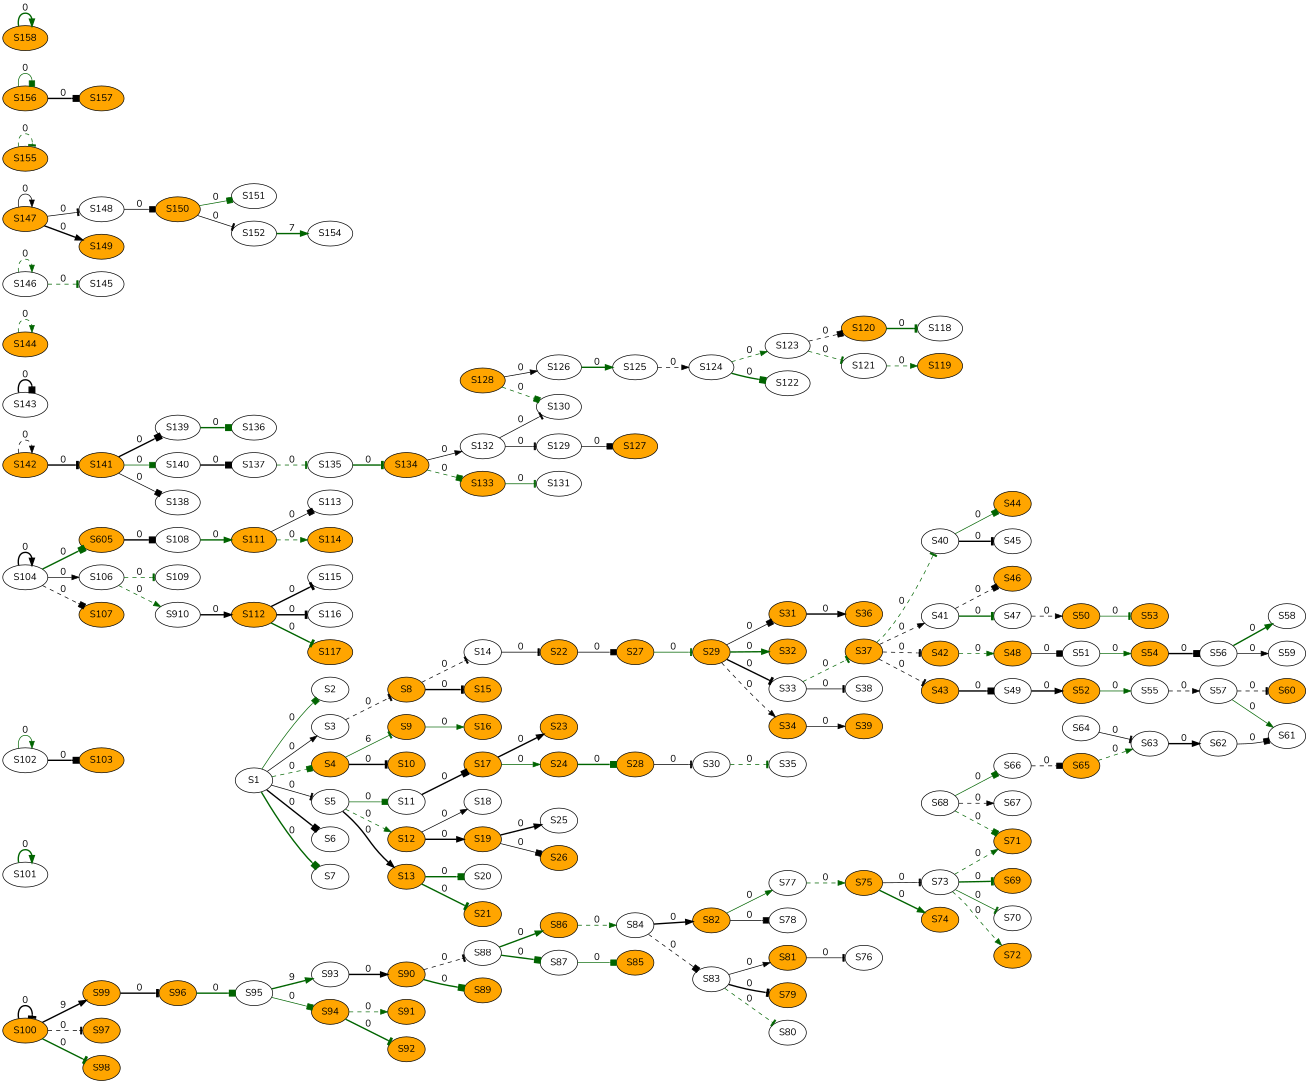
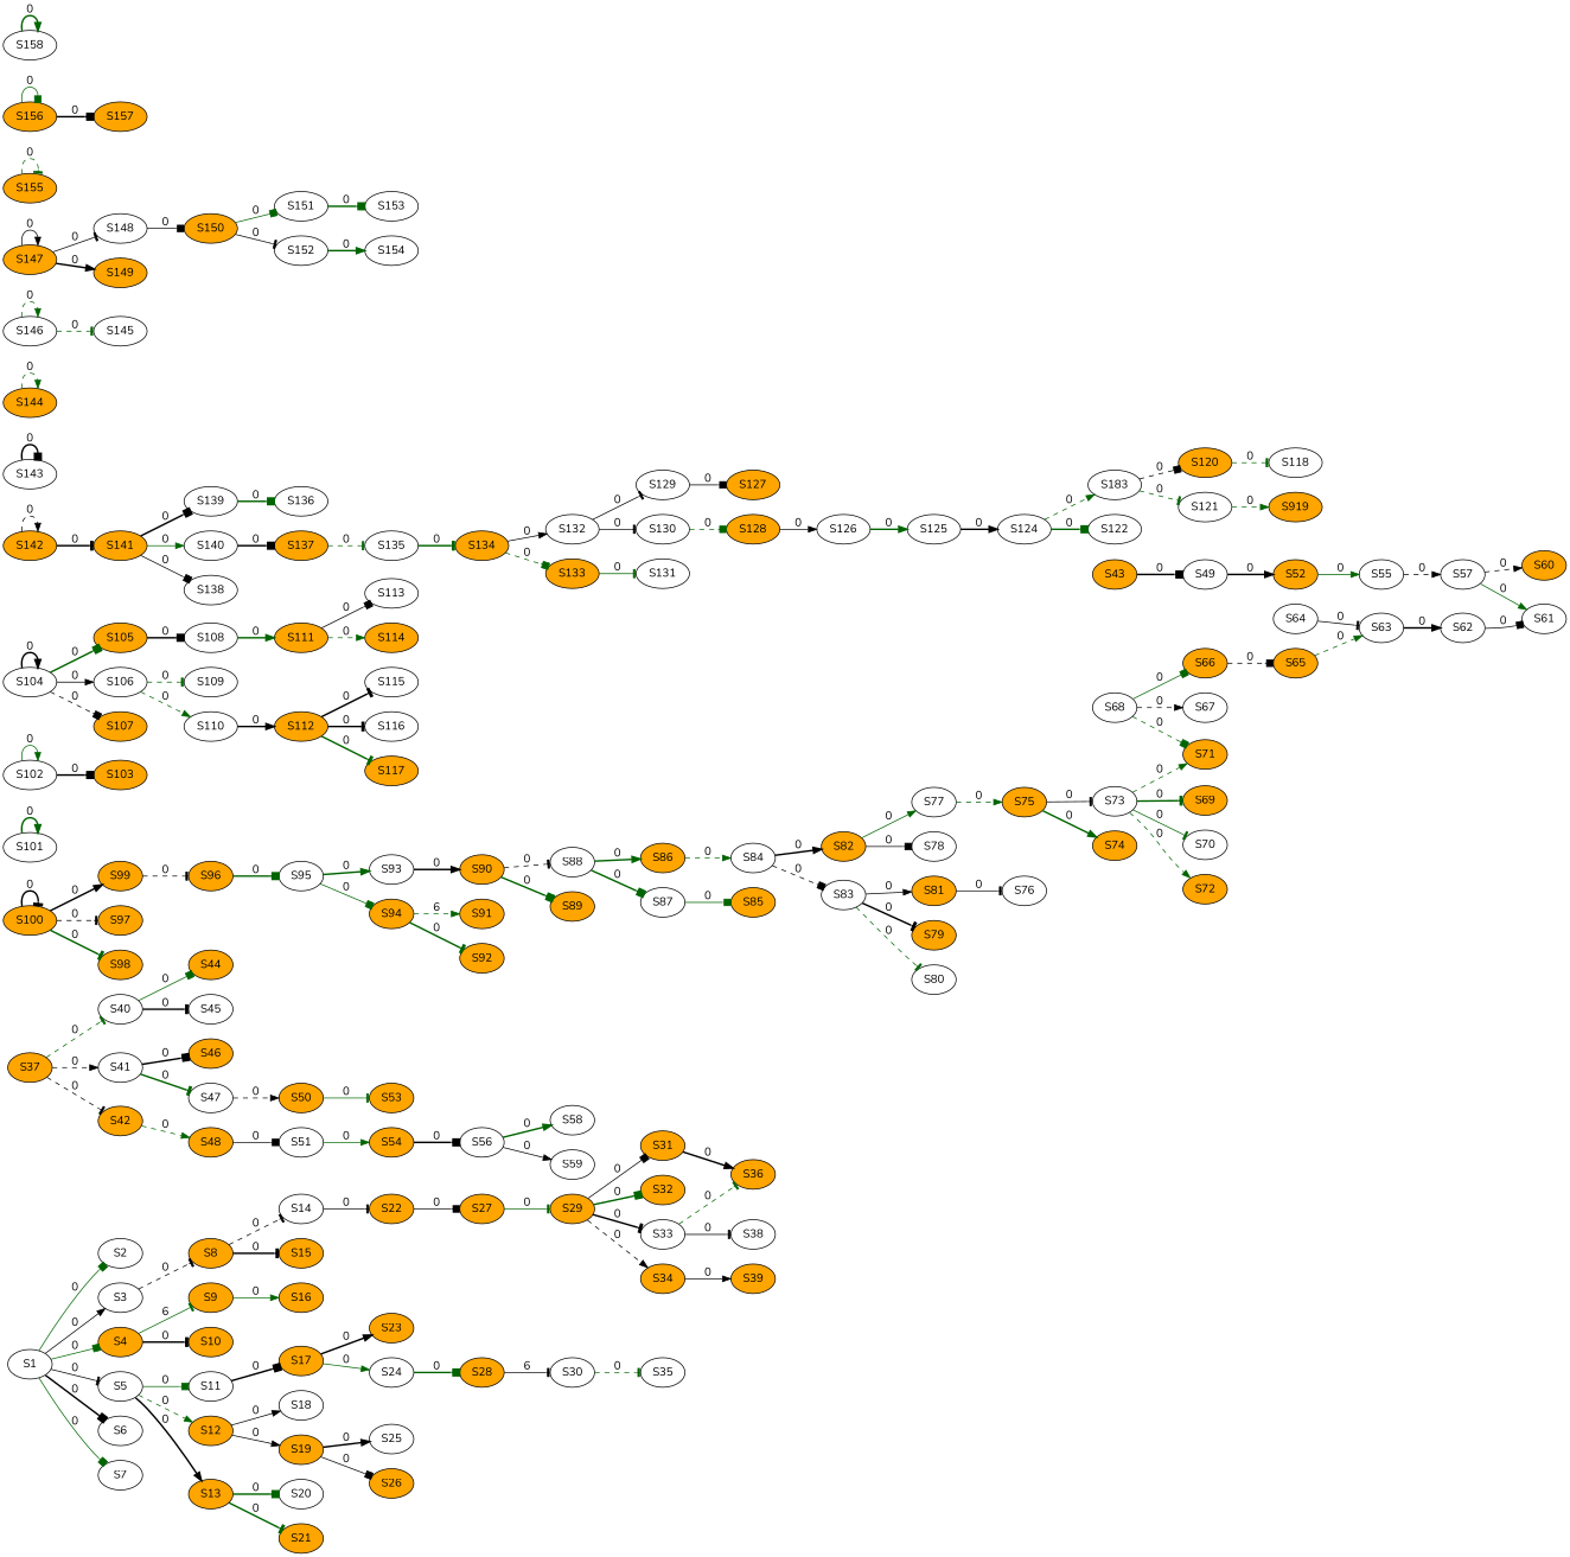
  strict digraph {
    fontname=Nunito
    rankdir=LR
    node [fillcolor=white fontname=Nunito style=filled]
    edge [arrowhead=normal color=black fontname=Nunito style=bold]
    S1
    S2
    S3
    S4 [fillcolor=orange]
    S5
    S6
    S7
    S8 [fillcolor=orange]
    S9 [fillcolor=orange]
    S10 [fillcolor=orange]
    S11
    S12 [fillcolor=orange]
    S13 [fillcolor=orange]
    S14
    S15 [fillcolor=orange]
    S16 [fillcolor=orange]
    S17 [fillcolor=orange]
    S18
    S19 [fillcolor=orange]
    S20
    S21 [fillcolor=orange]
    S22 [fillcolor=orange]
    S23 [fillcolor=orange]
-   S24 [fillcolor=orange]
+   S24
    S25
    S26 [fillcolor=orange]
    S27 [fillcolor=orange]
    S28 [fillcolor=orange]
    S29 [fillcolor=orange]
    S30
    S31 [fillcolor=orange]
    S32 [fillcolor=orange]
    S33
    S34 [fillcolor=orange]
    S35
    S36 [fillcolor=orange]
    S37 [fillcolor=orange]
    S38
    S39 [fillcolor=orange]
    S40
    S41
    S42 [fillcolor=orange]
    S43 [fillcolor=orange]
    S44 [fillcolor=orange]
    S45
    S46 [fillcolor=orange]
    S47
    S48 [fillcolor=orange]
    S49
    S50 [fillcolor=orange]
    S51
    S52 [fillcolor=orange]
    S53 [fillcolor=orange]
    S54 [fillcolor=orange]
    S55
    S56
    S57
    S58
    S59
    S60 [fillcolor=orange]
    S61
    S62
    S63
    S64
    S65 [fillcolor=orange]
-   S66
+   S66 [fillcolor=orange]
    S68
    S67
    S71 [fillcolor=orange]
    S73
    S69 [fillcolor=orange]
    S70
    S72 [fillcolor=orange]
    S75 [fillcolor=orange]
    S74 [fillcolor=orange]
    S77
    S81 [fillcolor=orange]
    S76
    S82 [fillcolor=orange]
    S78
    S83
    S79 [fillcolor=orange]
    S80
    S84
    S86 [fillcolor=orange]
    S85 [fillcolor=orange]
    S87
    S88
    S90 [fillcolor=orange]
    S89 [fillcolor=orange]
    S93
    S94 [fillcolor=orange]
    S91 [fillcolor=orange]
    S92 [fillcolor=orange]
    S95
    S96 [fillcolor=orange]
    S99 [fillcolor=orange]
    S100 [fillcolor=orange]
    S97 [fillcolor=orange]
    S98 [fillcolor=orange]
    S101
    S102
    S103 [fillcolor=orange]
    S104
-   S105 [fillcolor=orange label=S605]
+   S105 [fillcolor=orange]
    S106
    S107 [fillcolor=orange]
    S108
    S109
-   S110 [label=S910]
+   S110
    S111 [fillcolor=orange]
    S112 [fillcolor=orange]
    S113
    S114 [fillcolor=orange]
    S115
    S116
    S117 [fillcolor=orange]
    S120 [fillcolor=orange]
    S118
-   S119 [fillcolor=orange]
+   S119 [fillcolor=orange label=S919]
    S121
-   S123
+   S123 [label=S183]
    S124
    S122
    S125
    S126
    S128 [fillcolor=orange]
    S127 [fillcolor=orange]
    S129
    S130
    S132
    S133 [fillcolor=orange]
    S131
    S134 [fillcolor=orange]
    S135
-   S137
+   S137 [fillcolor=orange]
    S139
    S136
    S140
    S141 [fillcolor=orange]
    S138
    S142 [fillcolor=orange]
    S143
    S144 [fillcolor=orange]
    S146
    S145
    S147 [fillcolor=orange]
    S148
    S149 [fillcolor=orange]
    S150 [fillcolor=orange]
    S151
    S152
+   S153
    S154
    S155 [fillcolor=orange]
    S156 [fillcolor=orange]
    S157 [fillcolor=orange]
-   S158 [fillcolor=orange]
+   S158
    S1 -> S2 [arrowhead=box color=darkgreen label=0 style=solid]
    S1 -> S3 [label=0 style=solid]
-   S1 -> S4 [arrowhead=box color=darkgreen label=0 style=dashed]
+   S1 -> S4 [arrowhead=box color=darkgreen label=0 style=solid]
    S1 -> S5 [arrowhead=tee label=0 style=solid]
    S1 -> S6 [arrowhead=box label=0]
-   S1 -> S7 [arrowhead=box color=darkgreen label=0]
+   S1 -> S7 [arrowhead=box color=darkgreen label=0 style=solid]
    S3 -> S8 [arrowhead=tee label=0 style=dashed]
    S4 -> S9 [arrowhead=tee color=darkgreen label=6 style=solid]
    S4 -> S10 [arrowhead=tee label=0]
    S5 -> S11 [arrowhead=box color=darkgreen label=0 style=solid]
    S5 -> S12 [color=darkgreen label=0 style=dashed]
    S5 -> S13 [label=0]
    S8 -> S14 [arrowhead=tee label=0 style=dashed]
    S8 -> S15 [arrowhead=tee label=0]
    S9 -> S16 [color=darkgreen label=0 style=solid]
    S11 -> S17 [arrowhead=box label=0]
    S12 -> S18 [label=0 style=solid]
-   S12 -> S19 [label=0]
+   S12 -> S19 [label=0 style=solid]
    S13 -> S20 [arrowhead=box color=darkgreen label=0]
    S13 -> S21 [arrowhead=tee color=darkgreen label=0]
    S14 -> S22 [arrowhead=tee label=0 style=solid]
    S17 -> S23 [label=0]
    S17 -> S24 [color=darkgreen label=0 style=solid]
    S19 -> S25 [label=0]
    S19 -> S26 [arrowhead=box label=0 style=solid]
    S22 -> S27 [arrowhead=box label=0 style=solid]
    S24 -> S28 [arrowhead=box color=darkgreen label=0]
    S27 -> S29 [arrowhead=tee color=darkgreen label=0 style=solid]
-   S28 -> S30 [arrowhead=tee label=0 style=solid]
+   S28 -> S30 [arrowhead=tee label=6 style=solid]
    S29 -> S31 [arrowhead=box label=0 style=solid]
-   S29 -> S32 [color=darkgreen label=0]
+   S29 -> S32 [arrowhead=box color=darkgreen label=0]
    S29 -> S33 [arrowhead=tee label=0]
    S29 -> S34 [label=0 style=dashed]
    S30 -> S35 [arrowhead=tee color=darkgreen label=0 style=dashed]
    S31 -> S36 [label=0]
-   S33 -> S37 [arrowhead=tee color=darkgreen label=0 style=dashed]
+   S33 -> S36 [arrowhead=tee color=darkgreen label=0 style=dashed]
    S33 -> S38 [arrowhead=tee label=0 style=solid]
    S34 -> S39 [label=0 style=solid]
    S37 -> S40 [arrowhead=tee color=darkgreen label=0 style=dashed]
    S37 -> S41 [label=0 style=dashed]
    S37 -> S42 [arrowhead=tee label=0 style=dashed]
-   S37 -> S43 [arrowhead=tee label=0 style=dashed]
    S40 -> S44 [arrowhead=box color=darkgreen label=0 style=solid]
    S40 -> S45 [arrowhead=tee label=0]
-   S41 -> S46 [arrowhead=box label=0 style=dashed]
+   S41 -> S46 [arrowhead=box label=0]
    S41 -> S47 [arrowhead=tee color=darkgreen label=0]
    S42 -> S48 [color=darkgreen label=0 style=dashed]
    S43 -> S49 [arrowhead=box label=0]
    S47 -> S50 [label=0 style=dashed]
    S48 -> S51 [arrowhead=box label=0 style=solid]
    S49 -> S52 [label=0]
    S50 -> S53 [arrowhead=tee color=darkgreen label=0 style=solid]
    S51 -> S54 [color=darkgreen label=0 style=solid]
    S52 -> S55 [color=darkgreen label=0 style=solid]
    S54 -> S56 [arrowhead=box label=0]
    S55 -> S57 [label=0 style=dashed]
    S56 -> S58 [color=darkgreen label=0]
    S56 -> S59 [label=0 style=solid]
-   S57 -> S60 [arrowhead=tee label=0 style=dashed]
+   S57 -> S60 [label=0 style=dashed]
    S57 -> S61 [color=darkgreen label=0 style=solid]
    S62 -> S61 [arrowhead=box label=0 style=solid]
    S63 -> S62 [label=0]
    S64 -> S63 [arrowhead=tee label=0 style=solid]
    S65 -> S63 [color=darkgreen label=0 style=dashed]
    S66 -> S65 [arrowhead=box label=0 style=dashed]
    S68 -> S66 [arrowhead=box color=darkgreen label=0 style=solid]
    S68 -> S67 [label=0 style=dashed]
    S68 -> S71 [arrowhead=box color=darkgreen label=0 style=dashed]
    S73 -> S71 [color=darkgreen label=0 style=dashed]
    S73 -> S69 [arrowhead=tee color=darkgreen label=0]
    S73 -> S70 [arrowhead=tee color=darkgreen label=0 style=solid]
    S73 -> S72 [color=darkgreen label=0 style=dashed]
    S75 -> S73 [arrowhead=tee label=0 style=solid]
    S75 -> S74 [color=darkgreen label=0]
    S77 -> S75 [color=darkgreen label=0 style=dashed]
    S81 -> S76 [arrowhead=tee label=0 style=solid]
    S82 -> S77 [color=darkgreen label=0 style=solid]
    S82 -> S78 [arrowhead=box label=0 style=solid]
    S83 -> S81 [label=0 style=solid]
    S83 -> S79 [arrowhead=tee label=0]
    S83 -> S80 [arrowhead=tee color=darkgreen label=0 style=dashed]
    S84 -> S82 [label=0]
    S84 -> S83 [arrowhead=box label=0 style=dashed]
    S86 -> S84 [color=darkgreen label=0 style=dashed]
    S87 -> S85 [arrowhead=box color=darkgreen label=0 style=solid]
    S88 -> S86 [color=darkgreen label=0]
    S88 -> S87 [arrowhead=box color=darkgreen label=0]
    S90 -> S88 [arrowhead=tee label=0 style=dashed]
    S90 -> S89 [arrowhead=box color=darkgreen label=0]
    S93 -> S90 [label=0]
-   S94 -> S91 [color=darkgreen label=0 style=dashed]
+   S94 -> S91 [color=darkgreen label=6 style=dashed]
    S94 -> S92 [arrowhead=tee color=darkgreen label=0]
-   S95 -> S93 [color=darkgreen label=9]
+   S95 -> S93 [color=darkgreen label=0]
    S95 -> S94 [arrowhead=box color=darkgreen label=0 style=solid]
    S96 -> S95 [arrowhead=box color=darkgreen label=0]
-   S99 -> S96 [arrowhead=tee label=0]
-   S100 -> S99 [label=9]
+   S99 -> S96 [arrowhead=tee label=0 style=dashed]
+   S100 -> S99 [label=0]
    S100 -> S100 [arrowhead=tee label=0]
    S100 -> S97 [arrowhead=tee label=0 style=dashed]
    S100 -> S98 [arrowhead=tee color=darkgreen label=0]
    S101 -> S101 [color=darkgreen label=0]
    S102 -> S102 [color=darkgreen label=0 style=solid]
    S102 -> S103 [arrowhead=box label=0]
    S104 -> S104 [label=0]
    S104 -> S105 [arrowhead=box color=darkgreen label=0]
    S104 -> S106 [label=0 style=solid]
    S104 -> S107 [arrowhead=box label=0 style=dashed]
    S105 -> S108 [arrowhead=box label=0]
    S106 -> S109 [arrowhead=tee color=darkgreen label=0 style=dashed]
    S106 -> S110 [color=darkgreen label=0 style=dashed]
    S108 -> S111 [color=darkgreen label=0]
    S110 -> S112 [label=0]
    S111 -> S113 [arrowhead=box label=0 style=solid]
    S111 -> S114 [color=darkgreen label=0 style=dashed]
    S112 -> S115 [arrowhead=tee label=0]
    S112 -> S116 [arrowhead=tee label=0]
    S112 -> S117 [arrowhead=tee color=darkgreen label=0]
-   S120 -> S118 [arrowhead=tee color=darkgreen label=0]
+   S120 -> S118 [arrowhead=tee color=darkgreen label=0 style=dashed]
    S121 -> S119 [color=darkgreen label=0 style=dashed]
    S123 -> S120 [arrowhead=box label=0 style=dashed]
    S123 -> S121 [arrowhead=tee color=darkgreen label=0 style=dashed]
    S124 -> S123 [color=darkgreen label=0 style=dashed]
    S124 -> S122 [arrowhead=box color=darkgreen label=0]
-   S125 -> S124 [label=0 style=dashed]
+   S125 -> S124 [label=0]
    S126 -> S125 [color=darkgreen label=0]
    S128 -> S126 [label=0 style=solid]
    S129 -> S127 [arrowhead=box label=0 style=solid]
-   S128 -> S130 [arrowhead=box color=darkgreen label=0 style=dashed]
+   S130 -> S128 [arrowhead=box color=darkgreen label=0 style=dashed]
    S132 -> S129 [arrowhead=tee label=0 style=solid]
    S132 -> S130 [arrowhead=tee label=0 style=solid]
    S133 -> S131 [arrowhead=tee color=darkgreen label=0 style=solid]
    S134 -> S132 [label=0 style=solid]
    S134 -> S133 [arrowhead=box color=darkgreen label=0 style=dashed]
    S135 -> S134 [arrowhead=tee color=darkgreen label=0]
    S137 -> S135 [arrowhead=tee color=darkgreen label=0 style=dashed]
    S139 -> S136 [arrowhead=box color=darkgreen label=0]
    S140 -> S137 [arrowhead=box label=0]
    S141 -> S139 [arrowhead=box label=0]
-   S141 -> S140 [arrowhead=box color=darkgreen label=0 style=solid]
+   S141 -> S140 [color=darkgreen label=0 style=solid]
    S141 -> S138 [arrowhead=box label=0 style=solid]
    S142 -> S141 [arrowhead=tee label=0]
    S142 -> S142 [label=0 style=dashed]
    S143 -> S143 [arrowhead=box label=0]
    S144 -> S144 [color=darkgreen label=0 style=dashed]
    S146 -> S146 [color=darkgreen label=0 style=dashed]
    S146 -> S145 [arrowhead=tee color=darkgreen label=0 style=dashed]
    S147 -> S147 [label=0 style=solid]
    S147 -> S148 [arrowhead=tee label=0 style=solid]
    S147 -> S149 [label=0]
    S148 -> S150 [arrowhead=box label=0 style=solid]
    S150 -> S151 [arrowhead=box color=darkgreen label=0 style=solid]
    S150 -> S152 [arrowhead=tee label=0 style=solid]
-   S152 -> S154 [color=darkgreen label=7]
+   S151 -> S153 [arrowhead=box color=darkgreen label=0]
+   S152 -> S154 [color=darkgreen label=0]
    S155 -> S155 [arrowhead=tee color=darkgreen label=0 style=dashed]
    S156 -> S156 [arrowhead=box color=darkgreen label=0 style=solid]
    S156 -> S157 [arrowhead=box label=0]
    S158 -> S158 [color=darkgreen label=0]
  }
